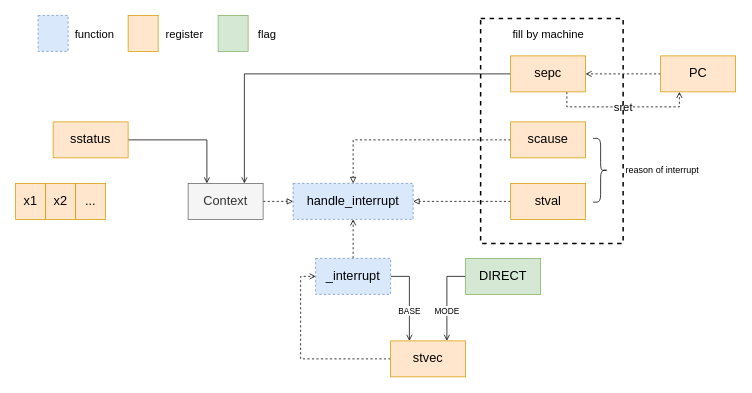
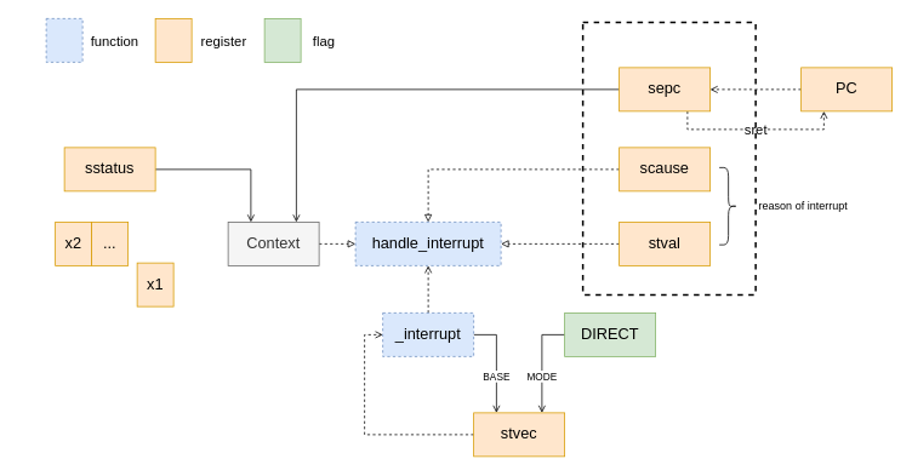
  <mxCell id="0" />
  <mxCell id="1" parent="0" />
  <mxCell id="2" value="sret" style="edgeStyle=orthogonalEdgeStyle;rounded=0;orthogonalLoop=1;jettySize=auto;html=1;exitX=0.75;exitY=1;exitDx=0;exitDy=0;entryX=0.25;entryY=1;entryDx=0;entryDy=0;endArrow=open;endFill=0;fontSize=15;dashed=1;" parent="1" source="4" target="6" edge="1"><mxGeometry relative="1" as="geometry" /></mxCell>
  <mxCell id="3" style="edgeStyle=orthogonalEdgeStyle;rounded=0;orthogonalLoop=1;jettySize=auto;html=1;exitX=0;exitY=0.5;exitDx=0;exitDy=0;entryX=0.75;entryY=0;entryDx=0;entryDy=0;endArrow=open;endFill=0;" edge="1" parent="1" source="4" target="14"><mxGeometry relative="1" as="geometry" /></mxCell>
  <mxCell id="4" value="sepc" style="rounded=0;whiteSpace=wrap;html=1;strokeWidth=1;fontSize=17;fillColor=#ffe6cc;strokeColor=#d79b00;" parent="1" vertex="1"><mxGeometry x="680" y="74" width="100" height="48" as="geometry" /></mxCell>
  <mxCell id="5" style="edgeStyle=orthogonalEdgeStyle;rounded=0;orthogonalLoop=1;jettySize=auto;html=1;exitX=0;exitY=0.5;exitDx=0;exitDy=0;entryX=1;entryY=0.5;entryDx=0;entryDy=0;endArrow=open;endFill=0;dashed=1;" parent="1" source="6" target="4" edge="1"><mxGeometry relative="1" as="geometry" /></mxCell>
  <mxCell id="6" value="PC" style="rounded=0;whiteSpace=wrap;html=1;strokeWidth=1;fontSize=17;fillColor=#ffe6cc;strokeColor=#d79b00;" parent="1" vertex="1"><mxGeometry x="880" y="74" width="100" height="48" as="geometry" /></mxCell>
  <mxCell id="7" style="edgeStyle=orthogonalEdgeStyle;rounded=0;orthogonalLoop=1;jettySize=auto;html=1;exitX=0;exitY=0.5;exitDx=0;exitDy=0;entryX=0.5;entryY=0;entryDx=0;entryDy=0;dashed=1;endArrow=block;endFill=0;" edge="1" parent="1" source="8" target="31"><mxGeometry relative="1" as="geometry"><mxPoint x="470" y="244" as="targetPoint" /></mxGeometry></mxCell>
  <mxCell id="8" value="scause" style="rounded=0;whiteSpace=wrap;html=1;strokeWidth=1;fontSize=17;fillColor=#ffe6cc;strokeColor=#d79b00;" parent="1" vertex="1"><mxGeometry x="680" y="162" width="100" height="48" as="geometry" /></mxCell>
  <mxCell id="9" style="edgeStyle=orthogonalEdgeStyle;rounded=0;orthogonalLoop=1;jettySize=auto;html=1;exitX=0;exitY=0.5;exitDx=0;exitDy=0;entryX=1;entryY=0.5;entryDx=0;entryDy=0;dashed=1;endArrow=block;endFill=0;" edge="1" parent="1" source="10" target="31"><mxGeometry relative="1" as="geometry"><mxPoint x="495" y="244" as="targetPoint" /></mxGeometry></mxCell>
  <mxCell id="10" value="stval" style="rounded=0;whiteSpace=wrap;html=1;strokeWidth=1;fontSize=17;fillColor=#ffe6cc;strokeColor=#d79b00;" parent="1" vertex="1"><mxGeometry x="680" y="244" width="100" height="48" as="geometry" /></mxCell>
  <mxCell id="11" value="" style="rounded=0;whiteSpace=wrap;html=1;strokeWidth=1;fontSize=17;fillColor=#ffe6cc;strokeColor=#d79b00;" parent="1" vertex="1"><mxGeometry x="170" y="20" width="40" height="48" as="geometry" /></mxCell>
  <mxCell id="12" value="register" style="text;html=1;align=center;verticalAlign=middle;resizable=0;points=[];autosize=1;strokeColor=none;fontSize=15;" parent="1" vertex="1"><mxGeometry x="210" y="34" width="70" height="20" as="geometry" /></mxCell>
  <mxCell id="13" style="edgeStyle=orthogonalEdgeStyle;rounded=0;orthogonalLoop=1;jettySize=auto;html=1;exitX=1;exitY=0.5;exitDx=0;exitDy=0;entryX=0;entryY=0.5;entryDx=0;entryDy=0;dashed=1;endArrow=block;endFill=0;" edge="1" parent="1" source="14" target="31"><mxGeometry relative="1" as="geometry"><mxPoint x="445" y="244" as="targetPoint" /></mxGeometry></mxCell>
  <mxCell id="14" value="Context" style="rounded=0;whiteSpace=wrap;html=1;strokeWidth=1;fontSize=17;fillColor=#f5f5f5;strokeColor=#666666;fontColor=#333333;" parent="1" vertex="1"><mxGeometry x="250" y="244" width="100" height="48" as="geometry" /></mxCell>
  <mxCell id="15" value="" style="edgeStyle=orthogonalEdgeStyle;rounded=0;orthogonalLoop=1;jettySize=auto;html=1;exitX=0;exitY=0.5;exitDx=0;exitDy=0;entryX=0;entryY=0.5;entryDx=0;entryDy=0;endArrow=open;endFill=0;dashed=1;" edge="1" parent="1" source="16" target="19"><mxGeometry relative="1" as="geometry" /></mxCell>
  <mxCell id="16" value="stvec" style="rounded=0;whiteSpace=wrap;html=1;strokeWidth=1;fontSize=17;fillColor=#ffe6cc;strokeColor=#d79b00;" parent="1" vertex="1"><mxGeometry x="520" y="454" width="100" height="48" as="geometry" /></mxCell>
  <mxCell id="17" value="BASE" style="edgeStyle=orthogonalEdgeStyle;rounded=0;orthogonalLoop=1;jettySize=auto;html=1;exitX=1;exitY=0.5;exitDx=0;exitDy=0;entryX=0.25;entryY=0;entryDx=0;entryDy=0;endArrow=open;endFill=0;" edge="1" parent="1" source="19" target="16"><mxGeometry x="0.279" relative="1" as="geometry"><mxPoint as="offset" /></mxGeometry></mxCell>
  <mxCell id="18" style="edgeStyle=orthogonalEdgeStyle;rounded=0;orthogonalLoop=1;jettySize=auto;html=1;exitX=0.5;exitY=0;exitDx=0;exitDy=0;entryX=0.5;entryY=1;entryDx=0;entryDy=0;fontSize=15;endArrow=open;endFill=0;dashed=1;" edge="1" parent="1" source="19" target="31"><mxGeometry relative="1" as="geometry" /></mxCell>
  <mxCell id="19" value="_interrupt" style="rounded=0;whiteSpace=wrap;html=1;strokeWidth=1;fontSize=17;dashed=1;fillColor=#dae8fc;strokeColor=#6c8ebf;" vertex="1" parent="1"><mxGeometry x="420" y="344" width="100" height="48" as="geometry" /></mxCell>
  <mxCell id="20" value="MODE" style="edgeStyle=orthogonalEdgeStyle;rounded=0;orthogonalLoop=1;jettySize=auto;html=1;exitX=0;exitY=0.5;exitDx=0;exitDy=0;entryX=0.75;entryY=0;entryDx=0;entryDy=0;endArrow=open;endFill=0;" edge="1" parent="1" source="21" target="16"><mxGeometry x="0.279" relative="1" as="geometry"><mxPoint as="offset" /></mxGeometry></mxCell>
  <mxCell id="21" value="DIRECT" style="rounded=0;whiteSpace=wrap;html=1;strokeWidth=1;fontSize=17;fillColor=#d5e8d4;strokeColor=#82b366;" vertex="1" parent="1"><mxGeometry x="620" y="344" width="100" height="48" as="geometry" /></mxCell>
  <mxCell id="22" value="" style="shape=curlyBracket;whiteSpace=wrap;html=1;rounded=1;strokeWidth=1;direction=west;size=0.5;" vertex="1" parent="1"><mxGeometry x="790" y="184" width="20" height="85" as="geometry" /></mxCell>
  <mxCell id="23" value="reason of interrupt" style="text;html=1;align=center;verticalAlign=middle;resizable=0;points=[];autosize=1;strokeColor=none;" vertex="1" parent="1"><mxGeometry x="827" y="216.5" width="110" height="20" as="geometry" /></mxCell>
- <mxCell id="24" value="x1" style="rounded=0;whiteSpace=wrap;html=1;strokeWidth=1;fontSize=17;fillColor=#ffe6cc;strokeColor=#d79b00;" vertex="1" parent="1"><mxGeometry x="20" y="244" width="40" height="48" as="geometry" /></mxCell>
+ <mxCell id="24" value="x1" style="rounded=0;whiteSpace=wrap;html=1;strokeWidth=1;fontSize=17;fillColor=#ffe6cc;strokeColor=#d79b00;" vertex="1" parent="1"><mxGeometry x="150" y="289" width="40" height="48" as="geometry" /></mxCell>
  <mxCell id="25" value="x2" style="rounded=0;whiteSpace=wrap;html=1;strokeWidth=1;fontSize=17;fillColor=#ffe6cc;strokeColor=#d79b00;" vertex="1" parent="1"><mxGeometry x="60" y="244" width="40" height="48" as="geometry" /></mxCell>
  <mxCell id="26" value="..." style="rounded=0;whiteSpace=wrap;html=1;strokeWidth=1;fontSize=17;fillColor=#ffe6cc;strokeColor=#d79b00;" vertex="1" parent="1"><mxGeometry x="100" y="244" width="40" height="48" as="geometry" /></mxCell>
  <mxCell id="27" style="edgeStyle=orthogonalEdgeStyle;rounded=0;orthogonalLoop=1;jettySize=auto;html=1;exitX=1;exitY=0.5;exitDx=0;exitDy=0;entryX=0.25;entryY=0;entryDx=0;entryDy=0;endArrow=open;endFill=0;" edge="1" parent="1" source="28" target="14"><mxGeometry relative="1" as="geometry" /></mxCell>
  <mxCell id="28" value="sstatus" style="rounded=0;whiteSpace=wrap;html=1;strokeWidth=1;fontSize=17;fillColor=#ffe6cc;strokeColor=#d79b00;" vertex="1" parent="1"><mxGeometry x="70" y="162" width="100" height="48" as="geometry" /></mxCell>
  <mxCell id="29" value="" style="rounded=0;whiteSpace=wrap;html=1;strokeWidth=1;fontSize=17;fillColor=#dae8fc;strokeColor=#6c8ebf;dashed=1;" vertex="1" parent="1"><mxGeometry x="50" y="20" width="40" height="48" as="geometry" /></mxCell>
  <mxCell id="30" value="function" style="text;html=1;align=center;verticalAlign=middle;resizable=0;points=[];autosize=1;strokeColor=none;fontSize=15;" vertex="1" parent="1"><mxGeometry x="90" y="34" width="70" height="20" as="geometry" /></mxCell>
  <mxCell id="31" value="handle_interrupt" style="rounded=0;whiteSpace=wrap;html=1;strokeWidth=1;fontSize=17;dashed=1;fillColor=#dae8fc;strokeColor=#6c8ebf;" vertex="1" parent="1"><mxGeometry x="390" y="244" width="160" height="48" as="geometry" /></mxCell>
  <mxCell id="32" value="" style="rounded=0;whiteSpace=wrap;html=1;strokeWidth=2;fontSize=17;dashed=1;fillColor=none;" vertex="1" parent="1"><mxGeometry x="640" y="24" width="190" height="300" as="geometry" /></mxCell>
- <mxCell id="33" value="fill by machine" style="text;html=1;align=center;verticalAlign=middle;resizable=0;points=[];autosize=1;strokeColor=none;fontSize=15;" vertex="1" parent="1"><mxGeometry x="675" y="34" width="110" height="20" as="geometry" /></mxCell>
  <mxCell id="34" value="" style="rounded=0;whiteSpace=wrap;html=1;strokeWidth=1;fontSize=17;fillColor=#d5e8d4;strokeColor=#82b366;" vertex="1" parent="1"><mxGeometry x="290" y="20" width="40" height="48" as="geometry" /></mxCell>
  <mxCell id="35" value="flag" style="text;html=1;align=center;verticalAlign=middle;resizable=0;points=[];autosize=1;strokeColor=none;fontSize=15;" vertex="1" parent="1"><mxGeometry x="335" y="34" width="40" height="20" as="geometry" /></mxCell>
